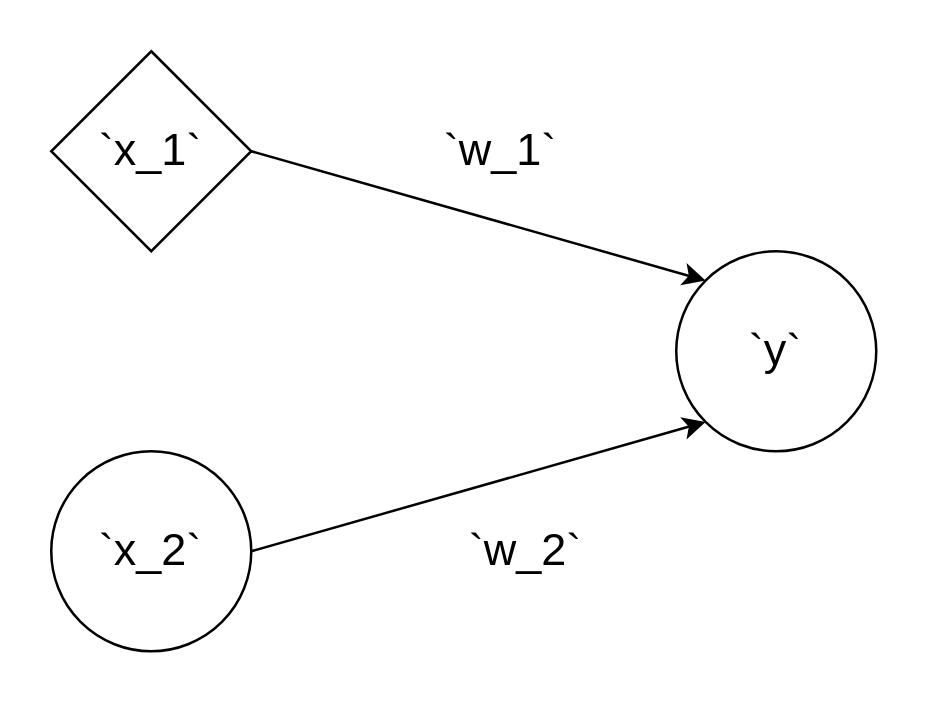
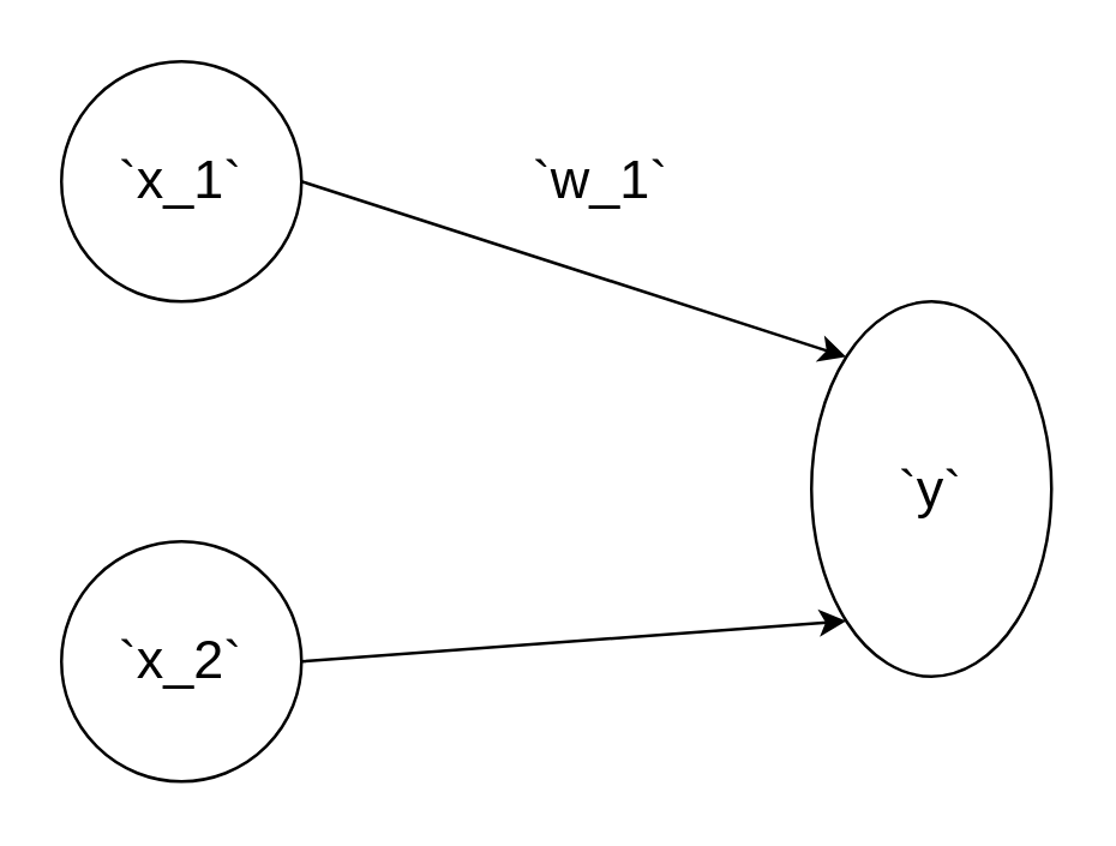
  <mxCell id="0" />
  <mxCell id="1" parent="0" />
  <mxCell id="2" style="edgeStyle=none;html=1;exitX=1;exitY=0.5;exitDx=0;exitDy=0;entryX=0;entryY=0;entryDx=0;entryDy=0;" edge="1" parent="1" source="3" target="6"><mxGeometry relative="1" as="geometry"><mxPoint x="250" y="130" as="targetPoint" /></mxGeometry></mxCell>
- <mxCell id="3" value="&lt;font style=&quot;font-size: 18px&quot;&gt;`x_1`&lt;/font&gt;" style="rhombus;whiteSpace=wrap;html=1;aspect=fixed;" vertex="1" parent="1"><mxGeometry x="20" y="20" width="80" height="80" as="geometry" /></mxCell>
+ <mxCell id="3" value="&lt;font style=&quot;font-size: 18px&quot;&gt;`x_1`&lt;/font&gt;" style="ellipse;whiteSpace=wrap;html=1;aspect=fixed;" vertex="1" parent="1"><mxGeometry x="20" y="20" width="80" height="80" as="geometry" /></mxCell>
  <mxCell id="4" style="edgeStyle=none;html=1;exitX=1;exitY=0.5;exitDx=0;exitDy=0;entryX=0;entryY=1;entryDx=0;entryDy=0;" edge="1" parent="1" source="5" target="6"><mxGeometry relative="1" as="geometry"><mxPoint x="250" y="160" as="targetPoint" /></mxGeometry></mxCell>
  <mxCell id="5" value="&lt;span style=&quot;font-size: 18px&quot;&gt;`x_2`&lt;/span&gt;" style="ellipse;whiteSpace=wrap;html=1;aspect=fixed;" vertex="1" parent="1"><mxGeometry x="20" y="180" width="80" height="80" as="geometry" /></mxCell>
- <mxCell id="6" value="&lt;span style=&quot;font-size: 18px&quot;&gt;`y`&lt;/span&gt;" style="ellipse;whiteSpace=wrap;html=1;aspect=fixed;" vertex="1" parent="1"><mxGeometry x="270" y="100" width="80" height="80" as="geometry" /></mxCell>
+ <mxCell id="6" value="&lt;span style=&quot;font-size: 18px&quot;&gt;`y`&lt;/span&gt;" style="ellipse;whiteSpace=wrap;html=1;aspect=fixed;" vertex="1" parent="1"><mxGeometry x="270" y="100" width="80" height="125" as="geometry" /></mxCell>
  <mxCell id="7" value="&lt;font style=&quot;font-size: 18px&quot;&gt;`w_1`&lt;/font&gt;" style="text;html=1;strokeColor=none;fillColor=none;align=center;verticalAlign=middle;whiteSpace=wrap;rounded=0;" vertex="1" parent="1"><mxGeometry x="180" y="50" width="40" height="20" as="geometry" /></mxCell>
- <mxCell id="8" value="&lt;font style=&quot;font-size: 18px&quot;&gt;`w_2`&lt;/font&gt;" style="text;html=1;strokeColor=none;fillColor=none;align=center;verticalAlign=middle;whiteSpace=wrap;rounded=0;" vertex="1" parent="1"><mxGeometry x="190" y="210" width="40" height="20" as="geometry" /></mxCell>
